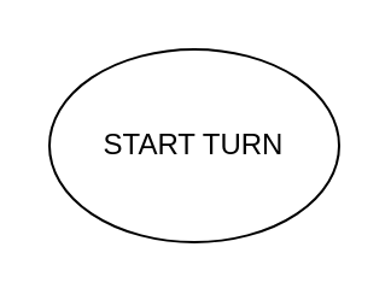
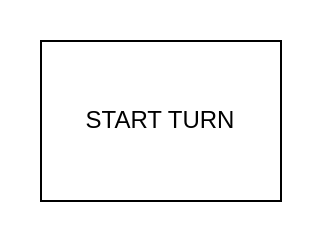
  <mxCell id="0" />
  <mxCell id="1" parent="0" />
- <mxCell id="2" value="&lt;span style=&quot;color: rgb(0, 0, 0);&quot;&gt;START TURN&lt;/span&gt;" style="ellipse;whiteSpace=wrap;html=1;" parent="1" vertex="1"><mxGeometry x="20" y="20" width="120" height="80" as="geometry" /></mxCell>
+ <mxCell id="2" value="&lt;span style=&quot;color: rgb(0, 0, 0);&quot;&gt;START TURN&lt;/span&gt;" style="whiteSpace=wrap;html=1;rounded=0;" parent="1" vertex="1"><mxGeometry x="20" y="20" width="120" height="80" as="geometry" /></mxCell>
